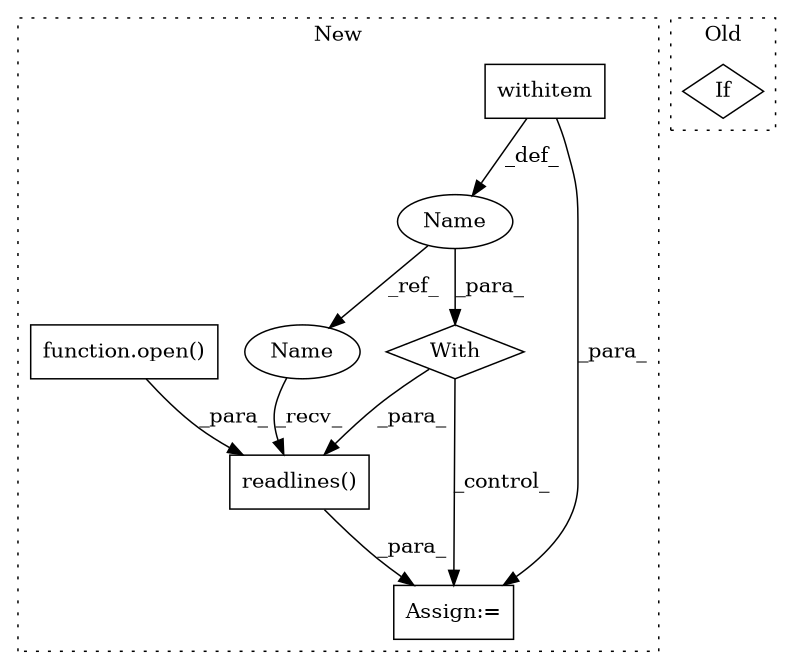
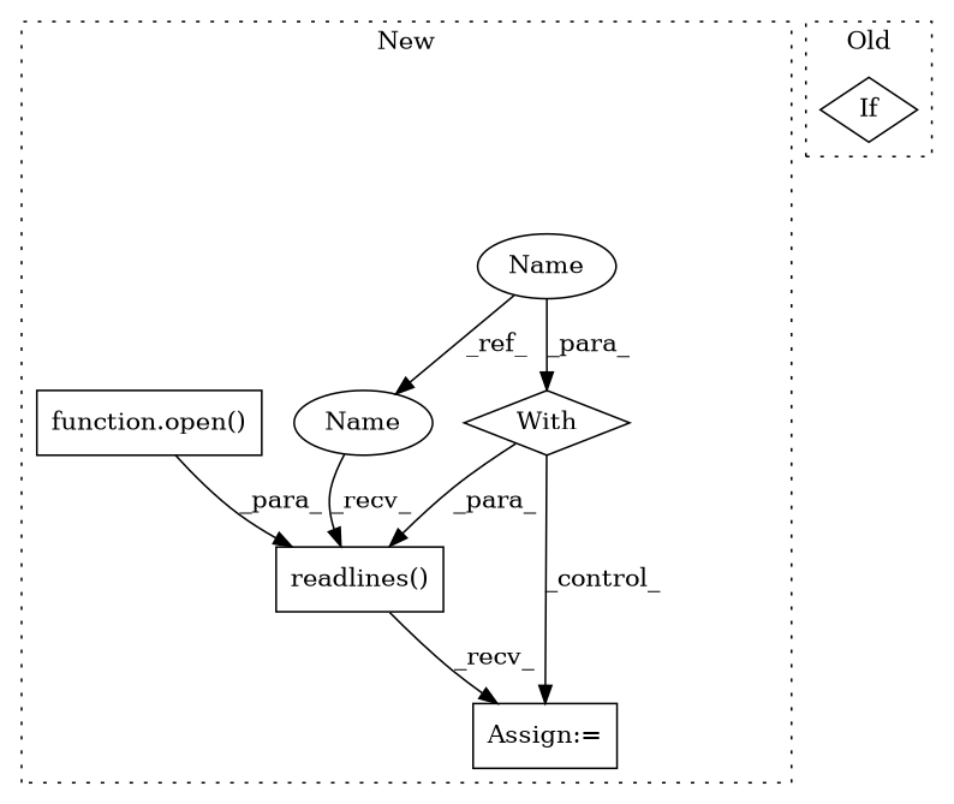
  digraph {
    node [a=75 l=1 s=2226 shape=box]
    n1 [l=13 label="readlines()"]
    n2 [a=87 label=Name s=2197 shape=ellipse]
    n3 [a=39 l="5,34" label=With s="2173,2182" shape=diamond]
-   n4 [a=49 l=4 label=withitem s=2178]
    n5 [l="5,1" label="function.open()" s="2178,2192"]
    n6 [a=68 l=3 label="Assign:=" s=2223]
    n7 [a=87 label=Name shape=ellipse]
    n8 [a=96 l=3 label=If s=1764 shape=diamond]
    subgraph cluster_1 {
      label=New
      style=dotted
      n1
      n2
      n3
-     n4
      n5
      n6
      n7
    }
    subgraph cluster_2 {
      label=Old
      style=dotted
      n8
    }
-   n1 -> n6 [label=_para_]
+   n1 -> n6 [label=_recv_]
    n2 -> n3 [label=_para_]
    n2 -> n7 [label=_ref_]
    n3 -> n1 [label=_para_]
    n3 -> n6 [label=_control_]
-   n4 -> n2 [label=_def_]
-   n4 -> n6 [label=_para_]
    n5 -> n1 [label=_para_]
    n7 -> n1 [label=_recv_]
  }
